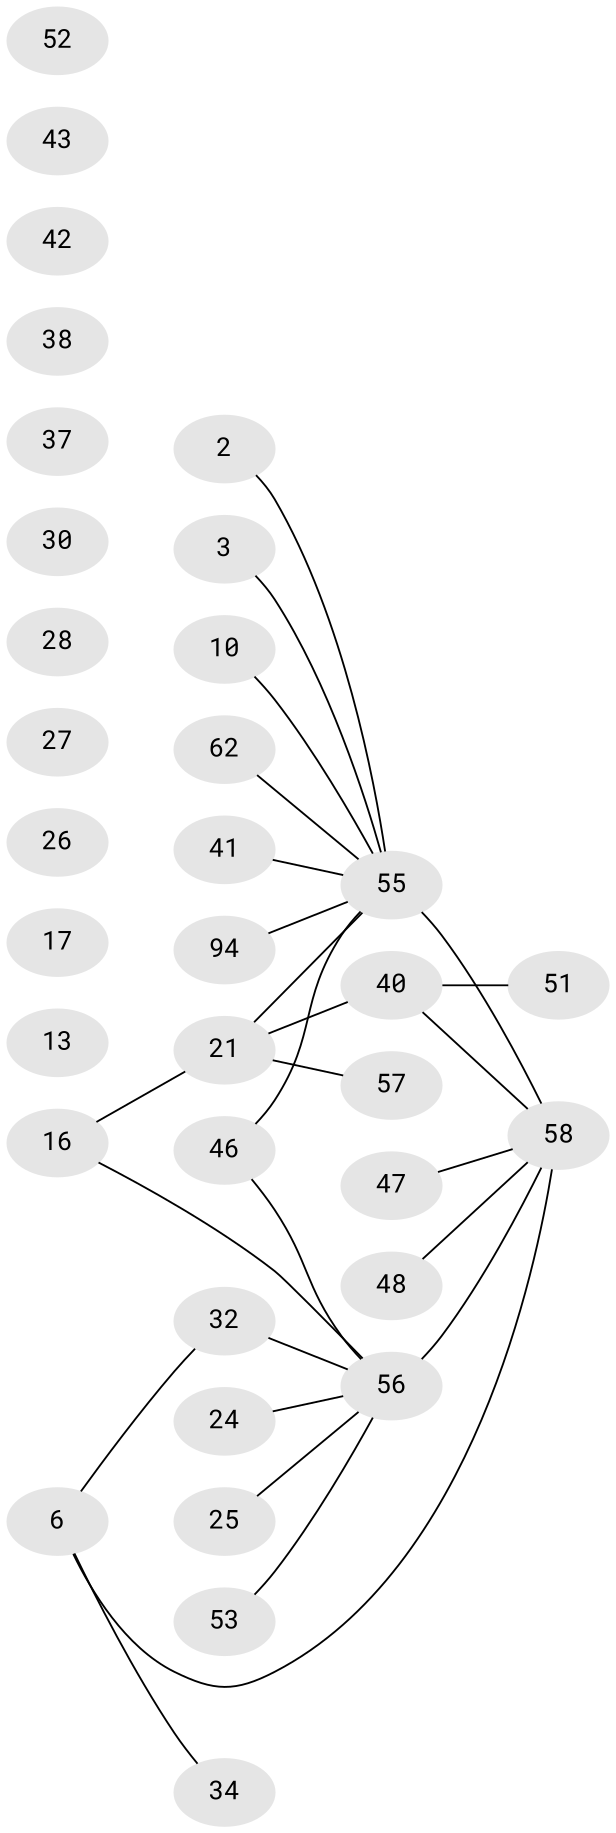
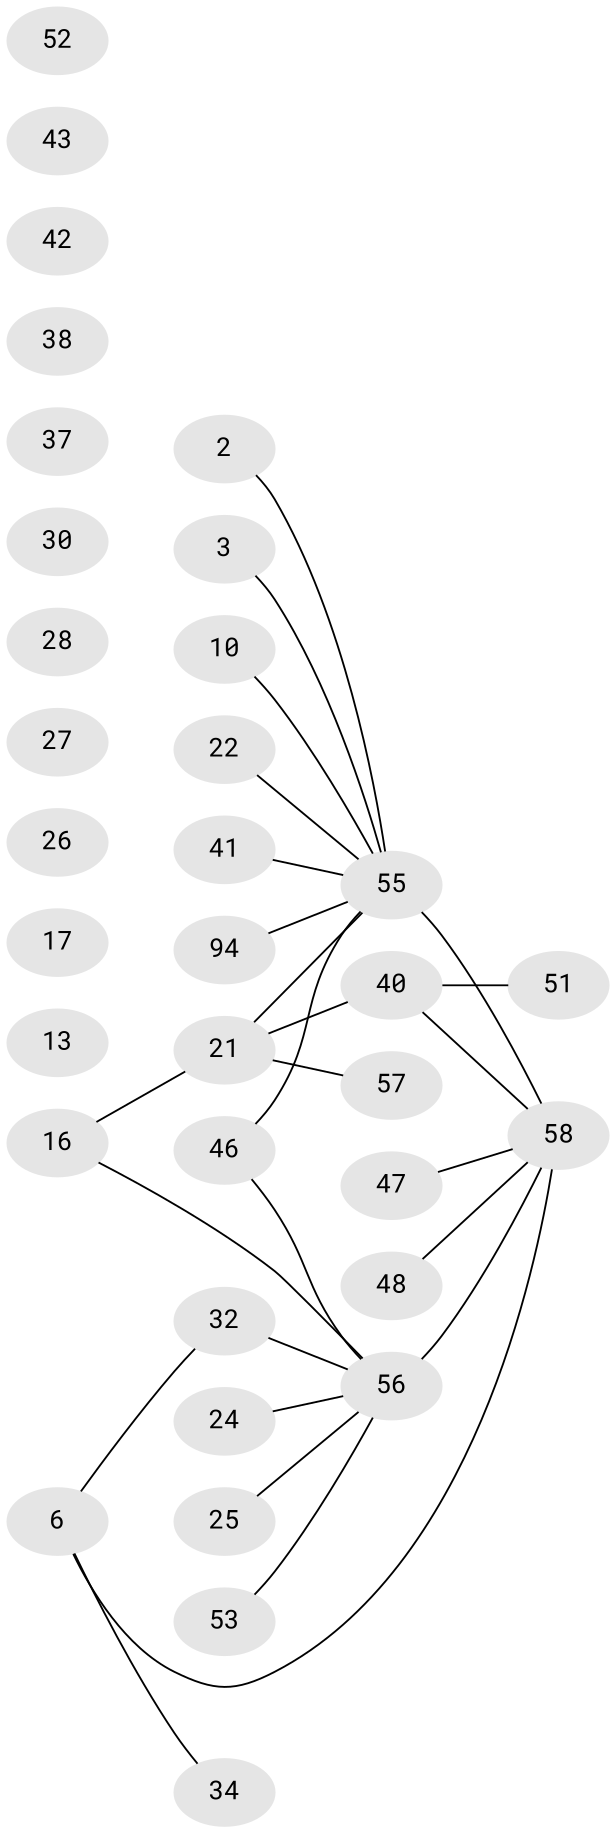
  graph {
    fontname="Roboto Mono"
    rankdir=LR
    node [color=gray90 fontname="Roboto Mono" style=filled]
    edge [fontname="Roboto Mono"]
    55 [super="+50+39+23+49"]
    58 [super="+36+44+20"]
    2
    3
    32 [super="+7"]
    56 [super="+9+45"]
    6
    34
    10
    13
    21 [super="+12+19"]
    40 [super="+31"]
    57
    16
    17
    51
-   22 [label=62]
+   22
    24
    25
    26
    27
    28
    30
    37 [super="+33"]
    38
    41 [super="+35"]
    42
    43
    46
    47
    48
    52
    53 [super="+29"]
    n34 [label=94]
    55 -- 58 [weight=3]
    2 -- 55
    3 -- 55
    32 -- 56 [weight=3]
    56 -- 58
    6 -- 58
    6 -- 32 [weight=2]
    6 -- 34
    10 -- 55
    21 -- 55 [weight=3]
    21 -- 40 [weight=2]
    21 -- 57
    40 -- 58
    40 -- 51
    16 -- 56
    16 -- 21
    22 -- 55 [weight=2]
    24 -- 56
    25 -- 56
    41 -- 55
    46 -- 55
    46 -- 56
    47 -- 58
    48 -- 58
    53 -- 56 [weight=2]
    n34 -- 55
  }
